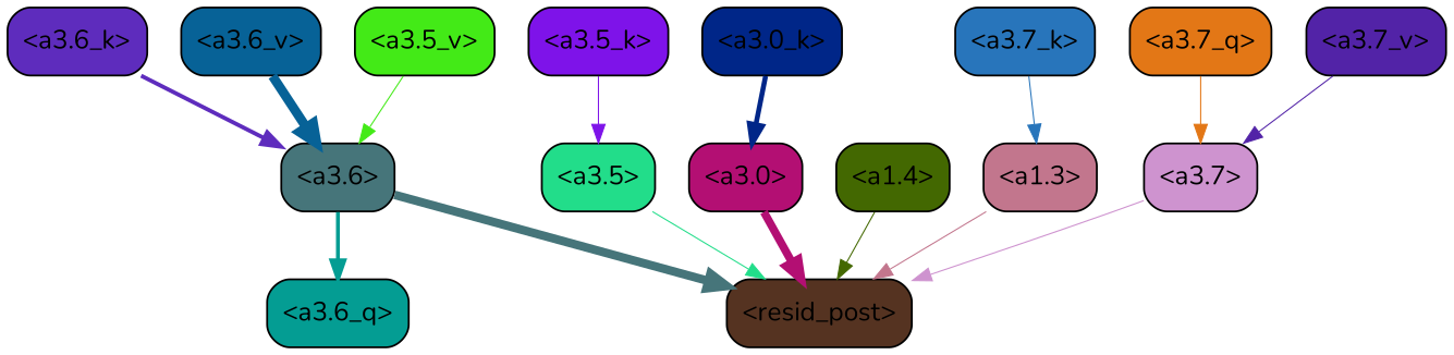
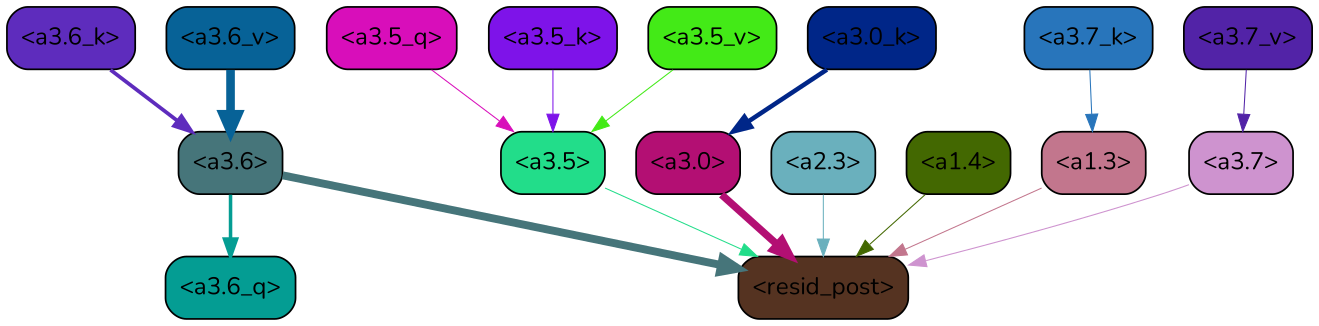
  strict digraph {
    fontname=Nunito
    splines=true
    node [color=black fontname=Nunito shape=box style="filled, rounded"]
    edge [fontname=Nunito penwidth=0.6]
    "<a3.7>" [fillcolor="#ce93cf"]
    "<resid_post>" [fillcolor="#553321"]
    "<a3.6>" [fillcolor="#46757a"]
    "<a3.6_q>" [fillcolor="#049d93"]
    "<a3.5>" [fillcolor="#22dd8a"]
    "<a3.0>" [fillcolor="#b30f73"]
+   "<a2.3>" [fillcolor="#6ab0bd"]
    "<a1.4>" [fillcolor="#436801"]
    "<a1.3>" [fillcolor="#c2768d"]
-   "<a3.7_q>" [fillcolor="#e37716"]
+   "<a3.5_q>" [fillcolor="#d80eba"]
    "<a3.7_k>" [fillcolor="#2875bb"]
    "<a3.6_k>" [fillcolor="#5e2cbd"]
    "<a3.5_k>" [fillcolor="#7e13e9"]
    "<a3.0_k>" [fillcolor="#002688"]
    "<a3.7_v>" [fillcolor="#5223a7"]
    "<a3.6_v>" [fillcolor="#076297"]
    "<a3.5_v>" [fillcolor="#43ea17"]
    "<a3.7>" -> "<resid_post>" [color="#ce93cf" penwidth=0.6239100098609924]
    "<a3.6>" -> "<resid_post>" [color="#46757a" penwidth=4.569062113761902]
    "<a3.6>" -> "<a3.6_q>" [color="#049d93" penwidth=2.0347584784030914]
    "<a3.5>" -> "<resid_post>" [color="#22dd8a"]
    "<a3.0>" -> "<resid_post>" [color="#b30f73" penwidth=4.283544182777405]
+   "<a2.3>" -> "<resid_post>" [color="#6ab0bd"]
    "<a1.4>" -> "<resid_post>" [color="#436801"]
    "<a1.3>" -> "<resid_post>" [color="#c2768d"]
-   "<a3.7_q>" -> "<a3.7>" [color="#e37716"]
+   "<a3.5_q>" -> "<a3.5>" [color="#d80eba"]
    "<a3.7_k>" -> "<a1.3>" [color="#2875bb"]
    "<a3.6_k>" -> "<a3.6>" [color="#5e2cbd" penwidth=2.1760786175727844]
    "<a3.5_k>" -> "<a3.5>" [color="#7e13e9"]
    "<a3.0_k>" -> "<a3.0>" [color="#002688" penwidth=2.632905662059784]
    "<a3.7_v>" -> "<a3.7>" [color="#5223a7"]
    "<a3.6_v>" -> "<a3.6>" [color="#076297" penwidth=4.981305837631226]
-   "<a3.5_v>" -> "<a3.6>" [color="#43ea17"]
+   "<a3.5_v>" -> "<a3.5>" [color="#43ea17"]
  }
